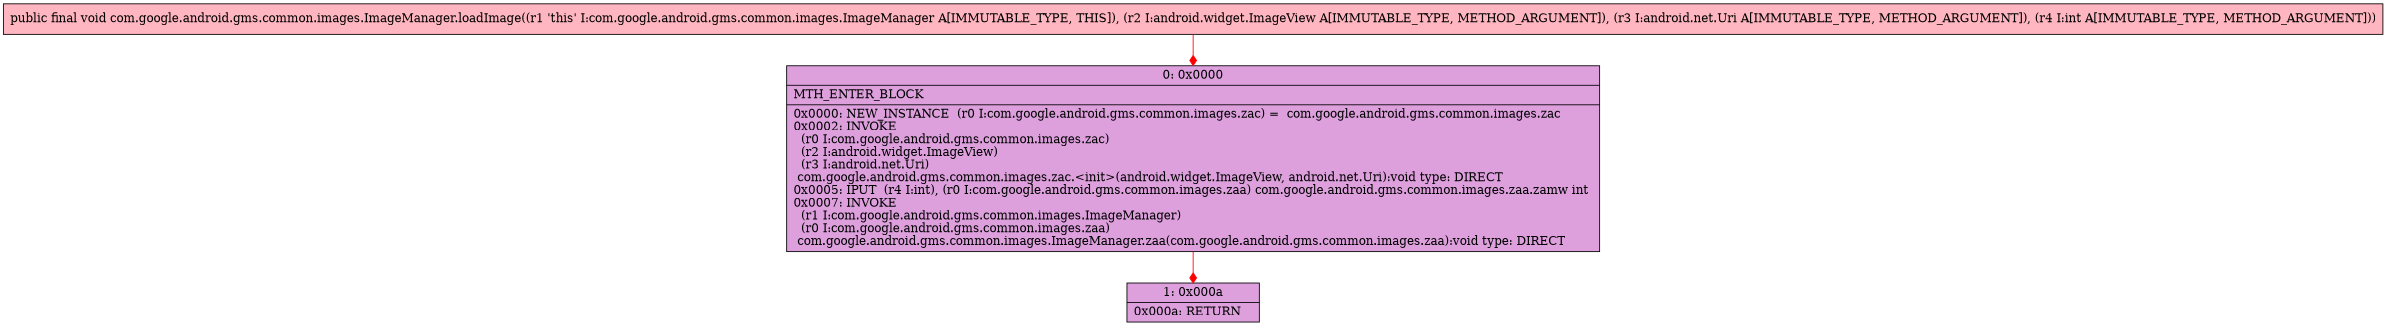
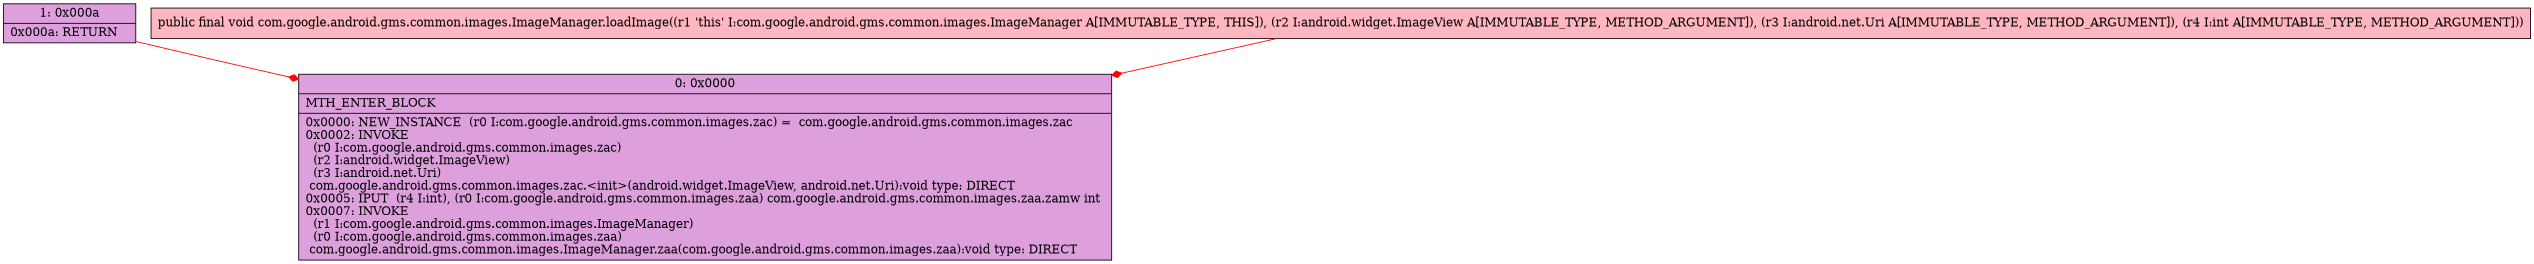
  digraph {
    node [shape=record style=filled fillcolor=plum]
    edge [color=red style=solid arrowhead=diamond]
    n1 [label="{0\:\ 0x0000|MTH_ENTER_BLOCK\l|0x0000: NEW_INSTANCE  (r0 I:com.google.android.gms.common.images.zac) =  com.google.android.gms.common.images.zac \l0x0002: INVOKE  \l  (r0 I:com.google.android.gms.common.images.zac)\l  (r2 I:android.widget.ImageView)\l  (r3 I:android.net.Uri)\l com.google.android.gms.common.images.zac.\<init\>(android.widget.ImageView, android.net.Uri):void type: DIRECT \l0x0005: IPUT  (r4 I:int), (r0 I:com.google.android.gms.common.images.zaa) com.google.android.gms.common.images.zaa.zamw int \l0x0007: INVOKE  \l  (r1 I:com.google.android.gms.common.images.ImageManager)\l  (r0 I:com.google.android.gms.common.images.zaa)\l com.google.android.gms.common.images.ImageManager.zaa(com.google.android.gms.common.images.zaa):void type: DIRECT \l}"]
    n2 [label="{1\:\ 0x000a|0x000a: RETURN   \l}"]
    n3 [label="{public final void com.google.android.gms.common.images.ImageManager.loadImage((r1 'this' I:com.google.android.gms.common.images.ImageManager A[IMMUTABLE_TYPE, THIS]), (r2 I:android.widget.ImageView A[IMMUTABLE_TYPE, METHOD_ARGUMENT]), (r3 I:android.net.Uri A[IMMUTABLE_TYPE, METHOD_ARGUMENT]), (r4 I:int A[IMMUTABLE_TYPE, METHOD_ARGUMENT])) }" fillcolor=lightpink]
-   n1 -> n2
+   n2 -> n1
    n3 -> n1
  }
